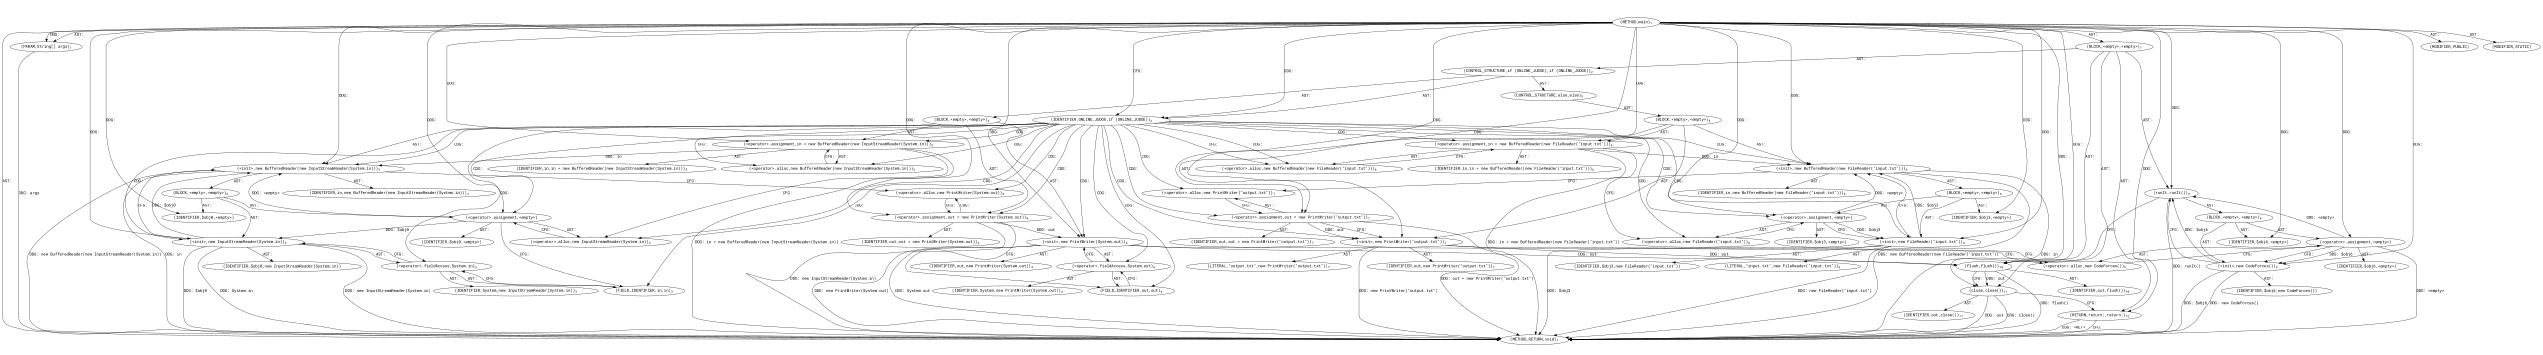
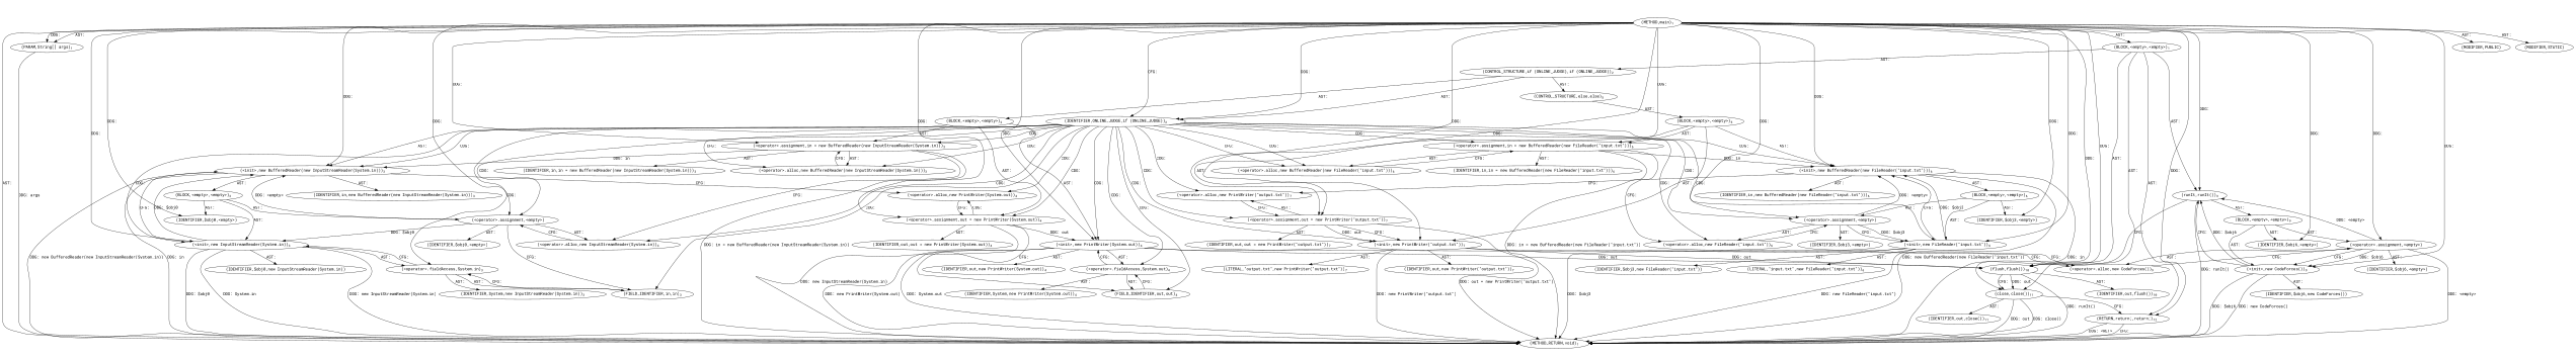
  digraph {
    fontname="Roboto Mono"
    node [fontname="Roboto Mono"]
    edge [fontname="Roboto Mono"]
    n1 [label=<(METHOD,main)<SUB>1</SUB>>]
    n2 [label=<(PARAM,String[] args)<SUB>1</SUB>>]
    n3 [label=<(BLOCK,&lt;empty&gt;,&lt;empty&gt;)<SUB>1</SUB>>]
    n4 [label=<(IDENTIFIER,ONLINE_JUDGE,if (ONLINE_JUDGE))<SUB>2</SUB>>]
    n5 [label=<(&lt;operator&gt;.assignment,in = new BufferedReader(new InputStreamReader(System.in)))<SUB>3</SUB>>]
    n6 [label=<(&lt;init&gt;,new BufferedReader(new InputStreamReader(System.in)))<SUB>3</SUB>>]
    n7 [label=<(&lt;operator&gt;.assignment,&lt;empty&gt;)>]
    n8 [label=<(&lt;init&gt;,new InputStreamReader(System.in))<SUB>3</SUB>>]
    n9 [label=<(IDENTIFIER,$obj0,&lt;empty&gt;)>]
    n10 [label=<(&lt;operator&gt;.assignment,out = new PrintWriter(System.out))<SUB>4</SUB>>]
    n11 [label=<(&lt;init&gt;,new PrintWriter(System.out))<SUB>4</SUB>>]
    n12 [label=<(&lt;operator&gt;.assignment,in = new BufferedReader(new FileReader(&quot;input.txt&quot;)))<SUB>6</SUB>>]
    n13 [label=<(&lt;init&gt;,new BufferedReader(new FileReader(&quot;input.txt&quot;)))<SUB>6</SUB>>]
    n14 [label=<(&lt;operator&gt;.assignment,&lt;empty&gt;)>]
    n15 [label=<(&lt;init&gt;,new FileReader(&quot;input.txt&quot;))<SUB>6</SUB>>]
    n16 [label=<(IDENTIFIER,$obj3,&lt;empty&gt;)>]
    n17 [label=<(&lt;operator&gt;.assignment,out = new PrintWriter(&quot;output.txt&quot;))<SUB>7</SUB>>]
    n18 [label=<(&lt;init&gt;,new PrintWriter(&quot;output.txt&quot;))<SUB>7</SUB>>]
    n19 [label=<(runIt,runIt())<SUB>9</SUB>>]
    n20 [label=<(&lt;operator&gt;.assignment,&lt;empty&gt;)>]
    n21 [label=<(&lt;init&gt;,new CodeForces())<SUB>9</SUB>>]
    n22 [label=<(IDENTIFIER,$obj6,&lt;empty&gt;)>]
    n23 [label=<(flush,flush())<SUB>10</SUB>>]
    n24 [label=<(close,close())<SUB>11</SUB>>]
    n25 [label=<(RETURN,return;,return;)<SUB>12</SUB>>]
    n26 [label=<(MODIFIER,PUBLIC)>]
    n27 [label=<(MODIFIER,STATIC)>]
    n28 [label=<(METHOD_RETURN,void)<SUB>1</SUB>>]
    n29 [label=<(CONTROL_STRUCTURE,if (ONLINE_JUDGE),if (ONLINE_JUDGE))<SUB>2</SUB>>]
    n30 [label=<(&lt;operator&gt;.alloc,new BufferedReader(new InputStreamReader(System.in)))<SUB>3</SUB>>]
    n31 [label=<(&lt;operator&gt;.alloc,new InputStreamReader(System.in))<SUB>3</SUB>>]
    n32 [label=<(&lt;operator&gt;.fieldAccess,System.in)<SUB>3</SUB>>]
    n33 [label=<(FIELD_IDENTIFIER,in,in)<SUB>3</SUB>>]
    n34 [label=<(&lt;operator&gt;.alloc,new PrintWriter(System.out))<SUB>4</SUB>>]
    n35 [label=<(&lt;operator&gt;.fieldAccess,System.out)<SUB>4</SUB>>]
    n36 [label=<(FIELD_IDENTIFIER,out,out)<SUB>4</SUB>>]
    n37 [label=<(&lt;operator&gt;.alloc,new BufferedReader(new FileReader(&quot;input.txt&quot;)))<SUB>6</SUB>>]
    n38 [label=<(&lt;operator&gt;.alloc,new FileReader(&quot;input.txt&quot;))<SUB>6</SUB>>]
    n39 [label=<(&lt;operator&gt;.alloc,new PrintWriter(&quot;output.txt&quot;))<SUB>7</SUB>>]
    n40 [label=<(IDENTIFIER,in,in = new BufferedReader(new InputStreamReader(System.in)))<SUB>3</SUB>>]
    n41 [label=<(IDENTIFIER,in,new BufferedReader(new InputStreamReader(System.in)))<SUB>3</SUB>>]
    n42 [label=<(BLOCK,&lt;empty&gt;,&lt;empty&gt;)<SUB>3</SUB>>]
    n43 [label=<(IDENTIFIER,$obj0,&lt;empty&gt;)>]
    n44 [label=<(IDENTIFIER,$obj0,new InputStreamReader(System.in))>]
    n45 [label=<(IDENTIFIER,out,out = new PrintWriter(System.out))<SUB>4</SUB>>]
    n46 [label=<(IDENTIFIER,out,new PrintWriter(System.out))<SUB>4</SUB>>]
    n47 [label=<(&lt;operator&gt;.alloc,new CodeForces())<SUB>9</SUB>>]
    n48 [label=<(IDENTIFIER,in,in = new BufferedReader(new FileReader(&quot;input.txt&quot;)))<SUB>6</SUB>>]
    n49 [label=<(IDENTIFIER,in,new BufferedReader(new FileReader(&quot;input.txt&quot;)))<SUB>6</SUB>>]
    n50 [label=<(BLOCK,&lt;empty&gt;,&lt;empty&gt;)<SUB>6</SUB>>]
    n51 [label=<(IDENTIFIER,$obj3,&lt;empty&gt;)>]
    n52 [label=<(IDENTIFIER,$obj3,new FileReader(&quot;input.txt&quot;))>]
    n53 [label=<(LITERAL,&quot;input.txt&quot;,new FileReader(&quot;input.txt&quot;))<SUB>6</SUB>>]
    n54 [label=<(IDENTIFIER,out,out = new PrintWriter(&quot;output.txt&quot;))<SUB>7</SUB>>]
    n55 [label=<(IDENTIFIER,out,new PrintWriter(&quot;output.txt&quot;))<SUB>7</SUB>>]
    n56 [label=<(LITERAL,&quot;output.txt&quot;,new PrintWriter(&quot;output.txt&quot;))<SUB>7</SUB>>]
    n57 [label=<(BLOCK,&lt;empty&gt;,&lt;empty&gt;)<SUB>9</SUB>>]
    n58 [label=<(IDENTIFIER,$obj6,&lt;empty&gt;)>]
    n59 [label=<(IDENTIFIER,$obj6,new CodeForces())>]
    n60 [label=<(IDENTIFIER,out,flush())<SUB>10</SUB>>]
    n61 [label=<(IDENTIFIER,out,close())<SUB>11</SUB>>]
    n62 [label=<(BLOCK,&lt;empty&gt;,&lt;empty&gt;)<SUB>2</SUB>>]
    n63 [label=<(CONTROL_STRUCTURE,else,else)<SUB>5</SUB>>]
    n64 [label=<(BLOCK,&lt;empty&gt;,&lt;empty&gt;)<SUB>5</SUB>>]
    n65 [label=<(IDENTIFIER,System,new InputStreamReader(System.in))<SUB>3</SUB>>]
    n66 [label=<(IDENTIFIER,System,new PrintWriter(System.out))<SUB>4</SUB>>]
    n1 -> n2 [label="AST: "]
    n1 -> n2 [label="DDG: "]
    n1 -> n3 [label="AST: "]
    n1 -> n4 [label="CFG: "]
    n1 -> n4 [label="DDG: "]
    n1 -> n5 [label="DDG: "]
    n1 -> n6 [label="DDG: "]
    n1 -> n7 [label="DDG: "]
    n1 -> n8 [label="DDG: "]
    n1 -> n9 [label="DDG: "]
    n1 -> n10 [label="DDG: "]
    n1 -> n11 [label="DDG: "]
    n1 -> n12 [label="DDG: "]
    n1 -> n13 [label="DDG: "]
    n1 -> n14 [label="DDG: "]
    n1 -> n15 [label="DDG: "]
    n1 -> n16 [label="DDG: "]
    n1 -> n17 [label="DDG: "]
    n1 -> n18 [label="DDG: "]
    n1 -> n19 [label="DDG: "]
    n1 -> n20 [label="DDG: "]
    n1 -> n21 [label="DDG: "]
    n1 -> n22 [label="DDG: "]
    n1 -> n23 [label="DDG: "]
    n1 -> n24 [label="DDG: "]
    n1 -> n25 [label="DDG: "]
    n1 -> n26 [label="AST: "]
    n1 -> n27 [label="AST: "]
    n1 -> n28 [label="AST: "]
    n2 -> n28 [label="DDG: args"]
    n3 -> n19 [label="AST: "]
    n3 -> n23 [label="AST: "]
    n3 -> n24 [label="AST: "]
    n3 -> n25 [label="AST: "]
    n3 -> n29 [label="AST: "]
    n4 -> n5 [label="CDG: "]
    n4 -> n6 [label="CDG: "]
    n4 -> n7 [label="CDG: "]
    n4 -> n8 [label="CDG: "]
    n4 -> n10 [label="CDG: "]
    n4 -> n11 [label="CDG: "]
    n4 -> n12 [label="CDG: "]
    n4 -> n13 [label="CDG: "]
    n4 -> n14 [label="CDG: "]
    n4 -> n15 [label="CDG: "]
    n4 -> n17 [label="CDG: "]
    n4 -> n18 [label="CDG: "]
    n4 -> n30 [label="CFG: "]
    n4 -> n30 [label="CDG: "]
    n4 -> n31 [label="CDG: "]
    n4 -> n32 [label="CDG: "]
    n4 -> n33 [label="CDG: "]
    n4 -> n34 [label="CDG: "]
    n4 -> n35 [label="CDG: "]
    n4 -> n36 [label="CDG: "]
    n4 -> n37 [label="CFG: "]
    n4 -> n37 [label="CDG: "]
    n4 -> n38 [label="CDG: "]
    n4 -> n39 [label="CDG: "]
    n5 -> n6 [label="DDG: in"]
    n5 -> n28 [label="DDG: in = new BufferedReader(new InputStreamReader(System.in))"]
    n5 -> n30 [label="AST: "]
    n5 -> n31 [label="CFG: "]
    n5 -> n40 [label="AST: "]
    n6 -> n28 [label="DDG: in"]
    n6 -> n28 [label="DDG: new BufferedReader(new InputStreamReader(System.in))"]
    n6 -> n34 [label="CFG: "]
    n6 -> n41 [label="AST: "]
    n6 -> n42 [label="AST: "]
    n7 -> n6 [label="DDG: &lt;empty&gt;"]
    n7 -> n8 [label="DDG: $obj0"]
    n7 -> n31 [label="AST: "]
    n7 -> n33 [label="CFG: "]
    n7 -> n43 [label="AST: "]
    n8 -> n6 [label="CFG: "]
    n8 -> n6 [label="DDG: $obj0"]
    n8 -> n28 [label="DDG: $obj0"]
    n8 -> n28 [label="DDG: System.in"]
    n8 -> n28 [label="DDG: new InputStreamReader(System.in)"]
    n8 -> n32 [label="AST: "]
    n8 -> n44 [label="AST: "]
    n10 -> n11 [label="DDG: out"]
    n10 -> n28 [label="DDG: new InputStreamReader(System.in)"]
    n10 -> n34 [label="CDG: "]
    n10 -> n36 [label="CFG: "]
    n10 -> n45 [label="AST: "]
    n11 -> n23 [label="DDG: out"]
    n11 -> n28 [label="DDG: System.out"]
    n11 -> n28 [label="DDG: new PrintWriter(System.out)"]
    n11 -> n35 [label="AST: "]
    n11 -> n46 [label="AST: "]
    n11 -> n47 [label="CFG: "]
    n12 -> n13 [label="DDG: in"]
    n12 -> n28 [label="DDG: in = new BufferedReader(new FileReader(&quot;input.txt&quot;))"]
    n12 -> n37 [label="AST: "]
    n12 -> n38 [label="CFG: "]
    n12 -> n48 [label="AST: "]
    n13 -> n28 [label="DDG: in"]
    n13 -> n28 [label="DDG: new BufferedReader(new FileReader(&quot;input.txt&quot;))"]
    n13 -> n39 [label="CFG: "]
    n13 -> n49 [label="AST: "]
    n13 -> n50 [label="AST: "]
    n14 -> n13 [label="DDG: &lt;empty&gt;"]
    n14 -> n15 [label="CFG: "]
    n14 -> n15 [label="DDG: $obj3"]
    n14 -> n38 [label="AST: "]
    n14 -> n51 [label="AST: "]
    n15 -> n13 [label="CFG: "]
    n15 -> n13 [label="DDG: $obj3"]
    n15 -> n28 [label="DDG: $obj3"]
    n15 -> n28 [label="DDG: new FileReader(&quot;input.txt&quot;)"]
    n15 -> n52 [label="AST: "]
    n15 -> n53 [label="AST: "]
    n17 -> n18 [label="CFG: "]
    n17 -> n18 [label="DDG: out"]
    n17 -> n28 [label="DDG: out = new PrintWriter(&quot;output.txt&quot;)"]
    n17 -> n39 [label="AST: "]
    n17 -> n54 [label="AST: "]
    n18 -> n23 [label="DDG: out"]
    n18 -> n28 [label="DDG: new PrintWriter(&quot;output.txt&quot;)"]
    n18 -> n47 [label="CFG: "]
    n18 -> n55 [label="AST: "]
    n18 -> n56 [label="AST: "]
    n19 -> n23 [label="CFG: "]
    n19 -> n28 [label="DDG: runIt()"]
    n19 -> n57 [label="AST: "]
    n20 -> n19 [label="DDG: &lt;empty&gt;"]
    n20 -> n21 [label="CFG: "]
    n20 -> n21 [label="DDG: $obj6"]
    n20 -> n28 [label="DDG: &lt;empty&gt;"]
    n20 -> n47 [label="AST: "]
    n20 -> n58 [label="AST: "]
    n21 -> n19 [label="CFG: "]
    n21 -> n19 [label="DDG: $obj6"]
    n21 -> n28 [label="DDG: $obj6"]
    n21 -> n28 [label="DDG: new CodeForces()"]
    n21 -> n59 [label="AST: "]
    n23 -> n24 [label="CFG: "]
    n23 -> n24 [label="DDG: out"]
-   n23 -> n28 [label="DDG: flush()"]
+   n23 -> n28 [label="DDG: runIt()"]
    n23 -> n60 [label="AST: "]
    n24 -> n25 [label="CFG: "]
    n24 -> n28 [label="DDG: out"]
    n24 -> n28 [label="DDG: close()"]
    n24 -> n61 [label="AST: "]
    n25 -> n28 [label="CFG: "]
    n25 -> n28 [label="DDG: &lt;RET&gt;"]
    n29 -> n4 [label="AST: "]
    n29 -> n62 [label="AST: "]
    n29 -> n63 [label="AST: "]
    n30 -> n5 [label="CFG: "]
    n31 -> n7 [label="CFG: "]
    n32 -> n8 [label="CFG: "]
    n32 -> n33 [label="AST: "]
    n32 -> n65 [label="AST: "]
    n33 -> n32 [label="CFG: "]
    n34 -> n10 [label="CFG: "]
    n35 -> n11 [label="CFG: "]
    n35 -> n36 [label="AST: "]
    n35 -> n66 [label="AST: "]
    n36 -> n35 [label="CFG: "]
    n37 -> n12 [label="CFG: "]
    n38 -> n14 [label="CFG: "]
    n39 -> n17 [label="CFG: "]
    n42 -> n7 [label="AST: "]
    n42 -> n8 [label="AST: "]
    n42 -> n9 [label="AST: "]
    n47 -> n20 [label="CFG: "]
    n50 -> n14 [label="AST: "]
    n50 -> n15 [label="AST: "]
    n50 -> n16 [label="AST: "]
    n57 -> n20 [label="AST: "]
    n57 -> n21 [label="AST: "]
    n57 -> n22 [label="AST: "]
    n62 -> n5 [label="AST: "]
    n62 -> n6 [label="AST: "]
    n62 -> n10 [label="AST: "]
    n62 -> n11 [label="AST: "]
    n63 -> n64 [label="AST: "]
    n64 -> n12 [label="AST: "]
    n64 -> n13 [label="AST: "]
    n64 -> n17 [label="AST: "]
    n64 -> n18 [label="AST: "]
  }
